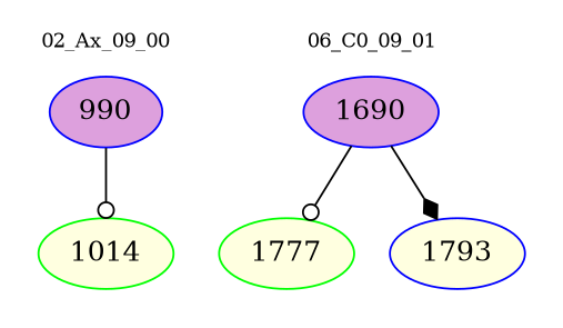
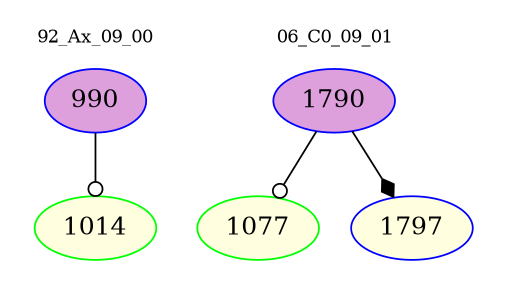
  digraph {
    node [color=blue fillcolor=lightyellow style=filled]
    edge [arrowhead=odot color=black style=solid]
    n1 [fillcolor=plum label=990]
    n2 [color=green label=1014]
-   n3 [fillcolor=plum label=1690]
-   n4 [color=green label=1777]
-   n5 [label=1793]
+   n3 [fillcolor=plum label=1790]
+   n4 [color=green label=1077]
+   n5 [label=1797]
    subgraph cluster_1 {
      color=white
      fontsize=10
-     label="02_Ax_09_00"
+     label="92_Ax_09_00"
      n1
      n2
    }
    subgraph cluster_2 {
      color=white
      fontsize=10
      label="06_C0_09_01"
      n3
      n4
      n5
    }
    n1 -> n2
    n3 -> n4
    n3 -> n5 [arrowhead=diamond]
  }
